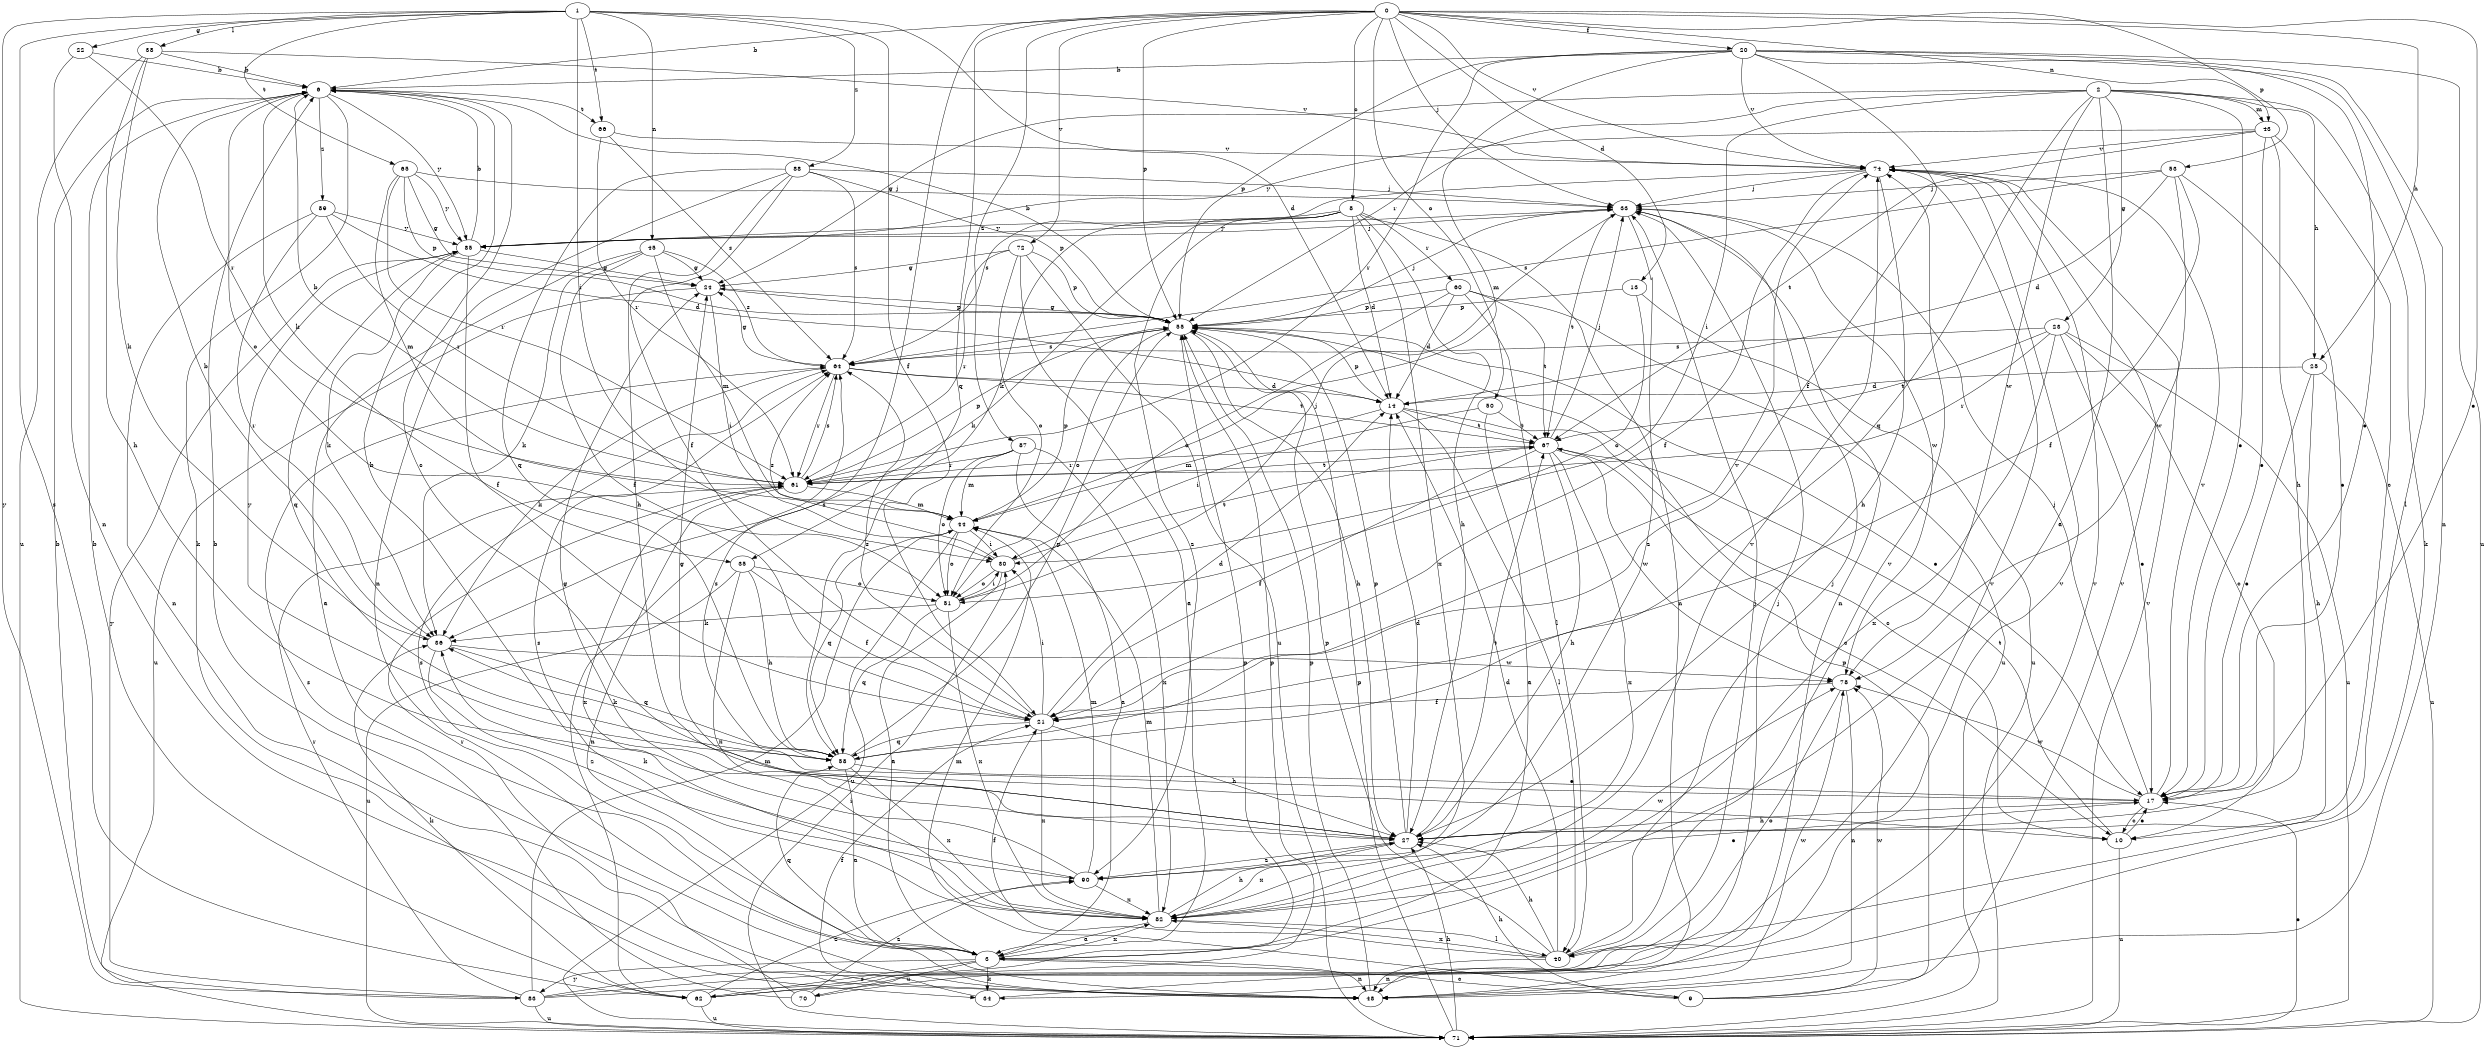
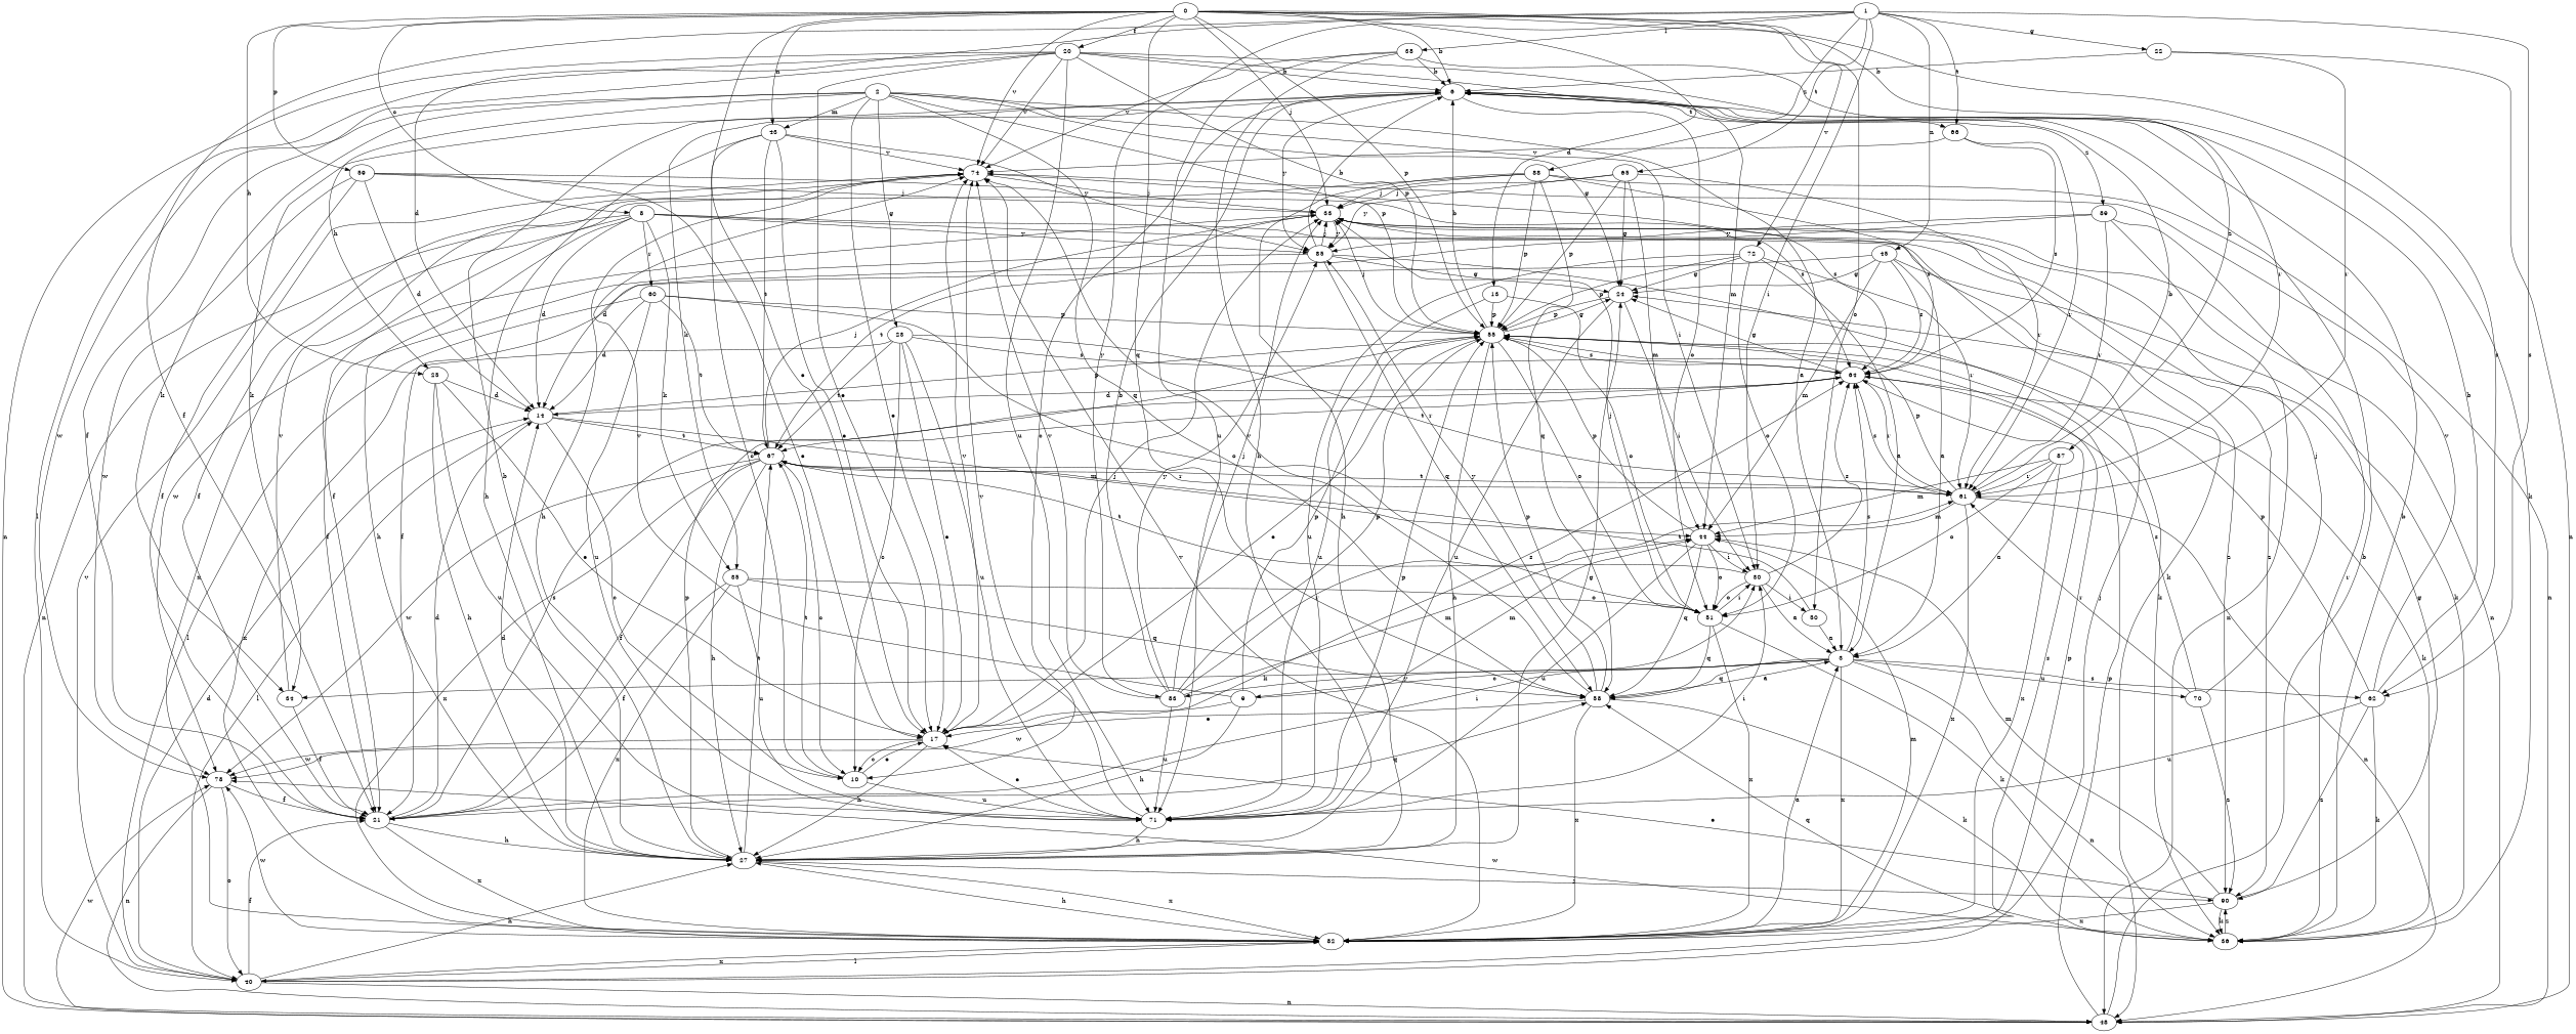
  strict digraph {
    0
    6
    8
    13
    17
    20
    25
    33
    43
    50
-   53
+   53 [label=59]
    55
    58
    62
    72
    74
    87
    66
    34
    10
    35
    51
    85
    89
    14
    48
    82
    27
    36
    60
    90
    71
    78
    64
    21
    44
    40
    61
    67
    30
    3
    24
    1
    22
    38
    45
    65
    83
    88
    2
    23
    9
    70
    0 -> 6 [label=b]
    0 -> 8 [label=c]
    0 -> 13 [label=d]
    0 -> 17 [label=e]
    0 -> 20 [label=f]
    0 -> 25 [label=h]
    0 -> 33 [label=j]
    0 -> 43 [label=n]
    0 -> 50 [label=o]
    0 -> 53 [label=p]
    0 -> 55 [label=p]
    0 -> 58 [label=q]
    0 -> 62 [label=s]
    0 -> 72 [label=v]
    0 -> 74 [label=v]
    0 -> 87 [label=z]
    6 -> 66 [label=t]
    6 -> 34 [label=k]
    6 -> 10 [label=c]
    6 -> 35 [label=k]
    6 -> 51 [label=o]
    6 -> 85 [label=y]
    6 -> 89 [label=z]
    8 -> 35 [label=k]
    8 -> 85 [label=y]
    8 -> 14 [label=d]
    8 -> 48 [label=n]
    8 -> 82 [label=x]
    8 -> 27 [label=h]
    8 -> 36 [label=k]
    8 -> 60 [label=r]
    8 -> 90 [label=z]
    13 -> 55 [label=p]
    13 -> 51 [label=o]
    13 -> 71 [label=u]
    17 -> 33 [label=j]
    17 -> 74 [label=v]
    17 -> 10 [label=c]
    17 -> 27 [label=h]
    17 -> 78 [label=w]
    17 -> 64 [label=s]
    20 -> 6 [label=b]
    20 -> 17 [label=e]
    20 -> 55 [label=p]
    20 -> 74 [label=v]
    20 -> 48 [label=n]
    20 -> 71 [label=u]
    20 -> 21 [label=f]
    20 -> 44 [label=m]
    20 -> 40 [label=l]
    20 -> 61 [label=r]
    25 -> 17 [label=e]
    25 -> 14 [label=d]
    25 -> 27 [label=h]
    25 -> 71 [label=u]
    33 -> 85 [label=y]
    33 -> 48 [label=n]
    33 -> 90 [label=z]
    33 -> 78 [label=w]
    33 -> 67 [label=t]
    43 -> 17 [label=e]
    43 -> 74 [label=v]
    43 -> 10 [label=c]
    43 -> 85 [label=y]
    43 -> 27 [label=h]
    43 -> 67 [label=t]
    50 -> 67 [label=t]
-   50 -> 30 [label=i]
+   30 -> 50 [label=i]
    50 -> 3 [label=a]
    53 -> 17 [label=e]
    53 -> 33 [label=j]
    53 -> 14 [label=d]
    53 -> 78 [label=w]
    53 -> 64 [label=s]
    53 -> 21 [label=f]
    55 -> 6 [label=b]
    55 -> 17 [label=e]
    55 -> 33 [label=j]
    55 -> 51 [label=o]
    55 -> 27 [label=h]
    55 -> 64 [label=s]
    55 -> 24 [label=g]
    58 -> 17 [label=e]
    58 -> 55 [label=p]
    58 -> 74 [label=v]
    58 -> 85 [label=y]
    58 -> 82 [label=x]
    58 -> 36 [label=k]
    58 -> 3 [label=a]
    62 -> 6 [label=b]
    62 -> 55 [label=p]
    62 -> 74 [label=v]
    62 -> 36 [label=k]
    62 -> 90 [label=z]
    62 -> 71 [label=u]
    72 -> 55 [label=p]
    72 -> 51 [label=o]
    72 -> 71 [label=u]
    72 -> 61 [label=r]
    72 -> 3 [label=a]
    72 -> 24 [label=g]
    74 -> 33 [label=j]
    74 -> 27 [label=h]
    74 -> 64 [label=s]
    74 -> 21 [label=f]
    87 -> 51 [label=o]
    87 -> 82 [label=x]
    87 -> 44 [label=m]
    87 -> 61 [label=r]
    87 -> 3 [label=a]
    66 -> 74 [label=v]
    66 -> 64 [label=s]
    66 -> 61 [label=r]
    34 -> 74 [label=v]
    34 -> 21 [label=f]
    10 -> 17 [label=e]
    10 -> 71 [label=u]
    10 -> 67 [label=t]
-   35 -> 58 [label=h]
+   35 -> 58 [label=q]
    35 -> 51 [label=o]
    35 -> 82 [label=x]
    35 -> 71 [label=u]
    35 -> 21 [label=f]
    51 -> 33 [label=j]
    51 -> 58 [label=q]
    51 -> 82 [label=x]
    51 -> 36 [label=k]
    51 -> 30 [label=i]
    85 -> 6 [label=b]
    85 -> 33 [label=j]
    85 -> 58 [label=q]
    85 -> 36 [label=k]
    85 -> 21 [label=f]
    85 -> 24 [label=g]
    89 -> 85 [label=y]
    89 -> 14 [label=d]
    89 -> 48 [label=n]
    89 -> 36 [label=r]
    89 -> 61 [label=r]
    14 -> 55 [label=p]
    14 -> 10 [label=c]
    14 -> 44 [label=m]
    14 -> 40 [label=l]
    14 -> 67 [label=t]
    48 -> 6 [label=b]
    48 -> 55 [label=p]
    48 -> 78 [label=w]
    82 -> 74 [label=v]
    82 -> 27 [label=h]
    82 -> 78 [label=w]
    82 -> 64 [label=s]
    82 -> 44 [label=m]
    82 -> 40 [label=l]
    82 -> 3 [label=a]
    27 -> 6 [label=b]
    27 -> 55 [label=p]
    27 -> 14 [label=d]
    27 -> 82 [label=x]
-   27 -> 90 [label=z]
+   27 -> 90 [label=j]
    27 -> 67 [label=t]
    27 -> 24 [label=g]
    36 -> 6 [label=b]
    36 -> 58 [label=q]
    36 -> 90 [label=z]
    36 -> 78 [label=w]
    60 -> 55 [label=p]
    60 -> 51 [label=o]
    60 -> 14 [label=d]
    60 -> 71 [label=u]
    60 -> 40 [label=l]
    60 -> 67 [label=t]
    90 -> 17 [label=e]
    90 -> 82 [label=x]
    90 -> 36 [label=k]
    90 -> 44 [label=m]
    90 -> 24 [label=g]
    71 -> 17 [label=e]
    71 -> 55 [label=p]
    71 -> 74 [label=v]
    71 -> 27 [label=h]
    71 -> 30 [label=i]
    78 -> 48 [label=n]
    78 -> 21 [label=f]
    78 -> 40 [label=o]
    64 -> 14 [label=d]
    64 -> 36 [label=k]
    64 -> 61 [label=r]
    64 -> 67 [label=t]
    64 -> 24 [label=g]
    21 -> 58 [label=q]
    21 -> 14 [label=d]
    21 -> 82 [label=x]
    21 -> 27 [label=h]
    21 -> 64 [label=s]
    21 -> 30 [label=i]
    44 -> 55 [label=p]
    44 -> 58 [label=q]
    44 -> 51 [label=o]
    44 -> 71 [label=u]
    44 -> 30 [label=i]
    40 -> 33 [label=j]
    40 -> 55 [label=p]
    40 -> 74 [label=v]
    40 -> 14 [label=d]
    40 -> 48 [label=n]
    40 -> 82 [label=x]
    40 -> 27 [label=h]
    40 -> 21 [label=f]
    61 -> 6 [label=b]
    61 -> 55 [label=p]
    61 -> 48 [label=n]
    61 -> 82 [label=x]
    61 -> 64 [label=s]
    61 -> 44 [label=m]
    61 -> 67 [label=t]
    67 -> 33 [label=j]
    67 -> 10 [label=c]
    67 -> 82 [label=x]
    67 -> 27 [label=h]
    67 -> 78 [label=w]
    67 -> 21 [label=f]
    67 -> 61 [label=r]
    30 -> 51 [label=o]
    30 -> 64 [label=s]
    30 -> 67 [label=t]
    30 -> 3 [label=a]
    3 -> 58 [label=q]
    3 -> 62 [label=s]
    3 -> 34 [label=k]
    3 -> 48 [label=n]
    3 -> 82 [label=x]
    3 -> 64 [label=s]
    3 -> 83 [label=y]
    3 -> 9 [label=c]
    3 -> 70 [label=u]
    24 -> 55 [label=p]
    24 -> 71 [label=u]
    24 -> 30 [label=i]
    1 -> 62 [label=s]
    1 -> 66 [label=t]
    1 -> 14 [label=d]
    1 -> 21 [label=f]
    1 -> 30 [label=i]
    1 -> 22 [label=g]
    1 -> 38 [label=l]
    1 -> 45 [label=n]
    1 -> 65 [label=t]
    1 -> 83 [label=y]
    1 -> 88 [label=z]
    22 -> 6 [label=b]
    22 -> 48 [label=n]
    22 -> 61 [label=r]
    38 -> 6 [label=b]
    38 -> 74 [label=v]
    38 -> 27 [label=h]
    38 -> 36 [label=k]
    38 -> 71 [label=u]
    45 -> 36 [label=k]
    45 -> 64 [label=s]
    45 -> 21 [label=f]
    45 -> 44 [label=m]
    45 -> 3 [label=a]
    45 -> 24 [label=g]
    65 -> 33 [label=j]
    65 -> 55 [label=p]
    65 -> 85 [label=y]
    65 -> 44 [label=m]
    65 -> 61 [label=r]
    65 -> 24 [label=g]
    83 -> 6 [label=b]
    83 -> 33 [label=j]
    83 -> 55 [label=p]
    83 -> 74 [label=v]
    83 -> 85 [label=y]
    83 -> 71 [label=u]
    83 -> 44 [label=m]
    83 -> 61 [label=r]
    88 -> 33 [label=j]
    88 -> 55 [label=p]
    88 -> 58 [label=q]
    88 -> 48 [label=n]
    88 -> 27 [label=h]
    88 -> 64 [label=s]
    88 -> 21 [label=f]
    2 -> 17 [label=e]
    2 -> 25 [label=h]
    2 -> 43 [label=m]
-   2 -> 55 [label=r]
+   2 -> 55 [label=p]
    2 -> 58 [label=q]
    2 -> 34 [label=k]
    2 -> 78 [label=w]
    2 -> 30 [label=i]
    2 -> 3 [label=a]
    2 -> 24 [label=g]
    2 -> 23 [label=g]
    23 -> 17 [label=e]
    23 -> 10 [label=c]
    23 -> 82 [label=x]
    23 -> 71 [label=u]
    23 -> 64 [label=s]
    23 -> 61 [label=r]
    23 -> 67 [label=t]
    9 -> 55 [label=p]
    9 -> 74 [label=v]
    9 -> 27 [label=h]
    9 -> 78 [label=w]
    9 -> 44 [label=m]
    70 -> 33 [label=j]
    70 -> 90 [label=z]
    70 -> 64 [label=s]
    70 -> 61 [label=r]
  }
